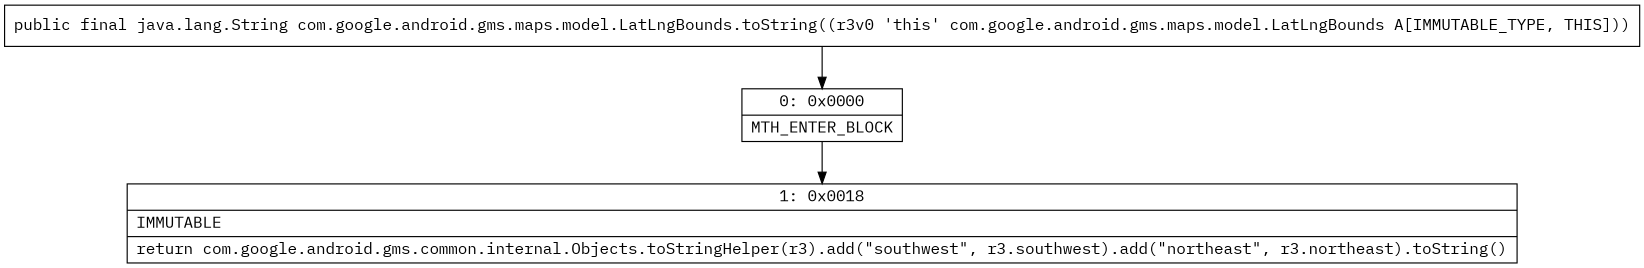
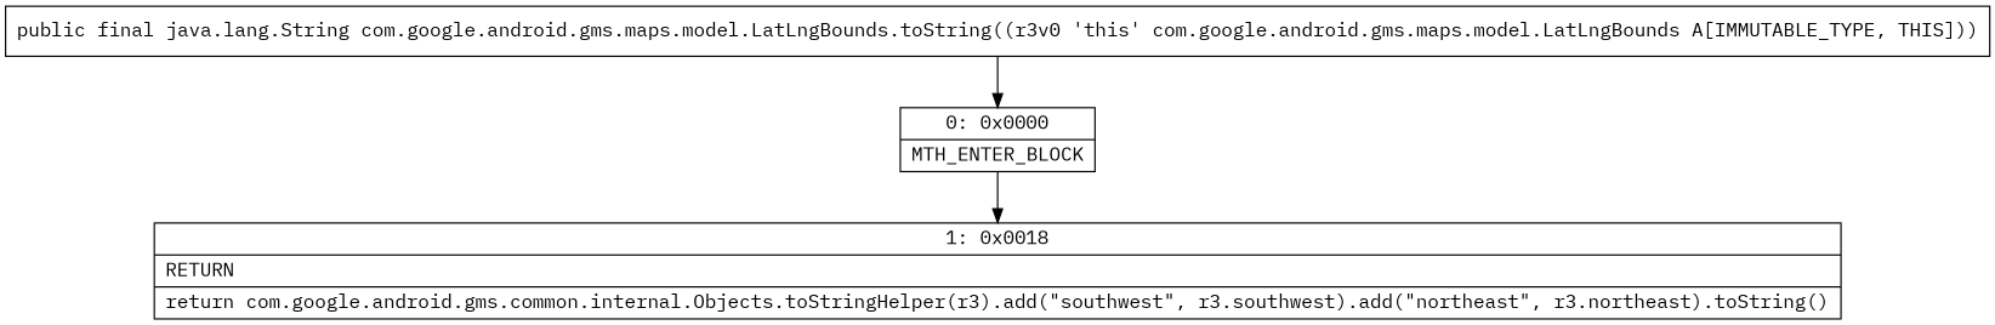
  digraph {
    fontname="IBM Plex Mono"
    node [shape=record fontname="IBM Plex Mono"]
    edge [fontname="IBM Plex Mono"]
    n1 [label="{0\:\ 0x0000|MTH_ENTER_BLOCK\l}"]
-   n2 [label="{1\:\ 0x0018|IMMUTABLE\l|return com.google.android.gms.common.internal.Objects.toStringHelper(r3).add(\"southwest\", r3.southwest).add(\"northeast\", r3.northeast).toString()\l}"]
+   n2 [label="{1\:\ 0x0018|RETURN\l|return com.google.android.gms.common.internal.Objects.toStringHelper(r3).add(\"southwest\", r3.southwest).add(\"northeast\", r3.northeast).toString()\l}"]
    n3 [label="{public final java.lang.String com.google.android.gms.maps.model.LatLngBounds.toString((r3v0 'this' com.google.android.gms.maps.model.LatLngBounds A[IMMUTABLE_TYPE, THIS])) }"]
    n1 -> n2
    n3 -> n1
  }
